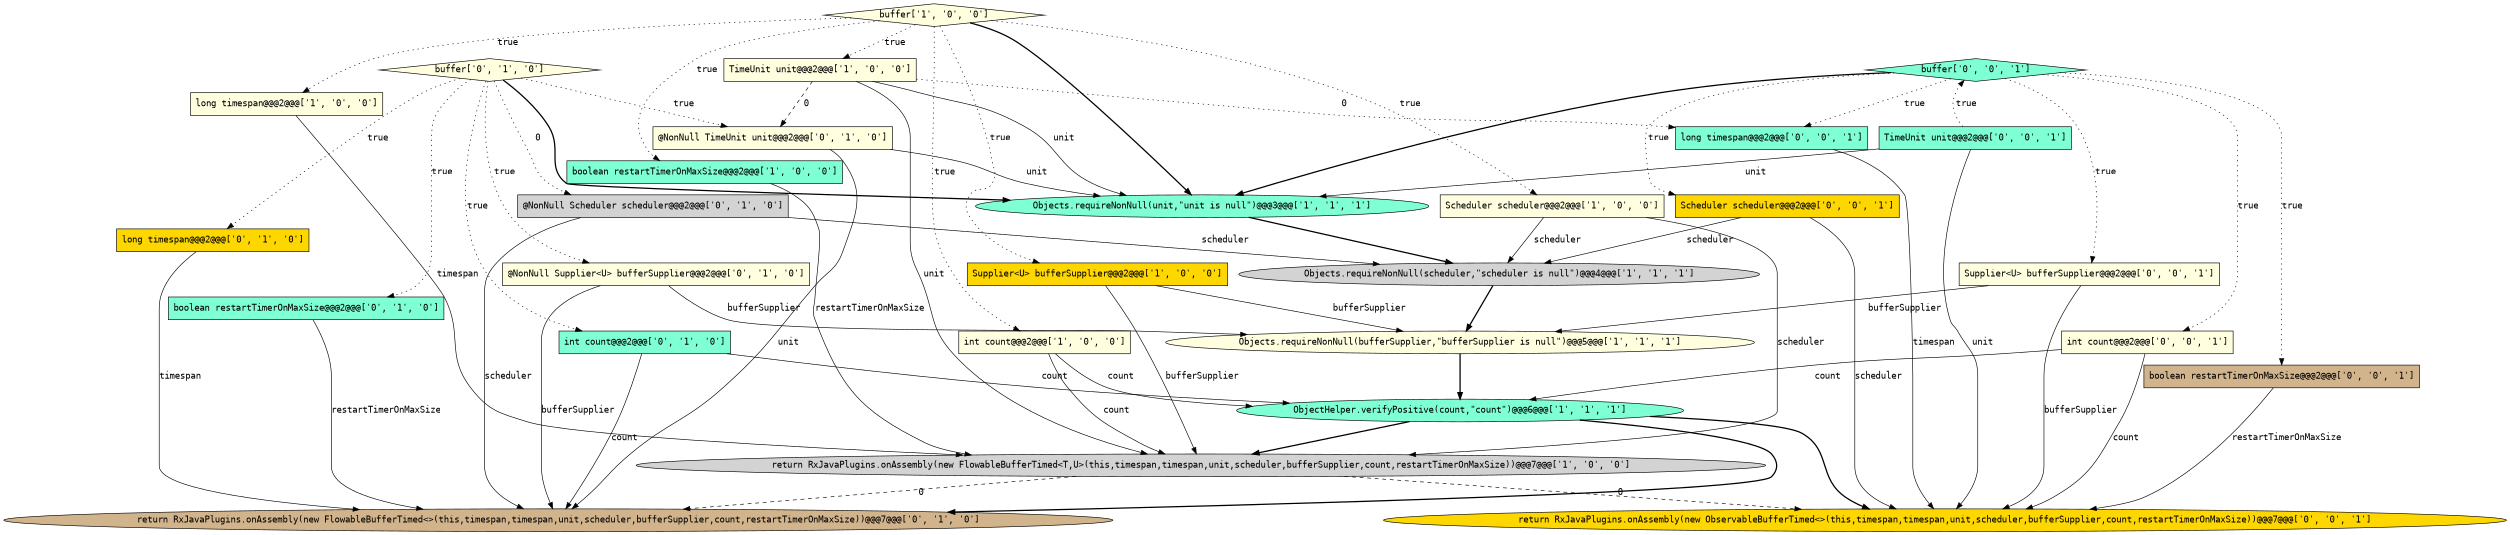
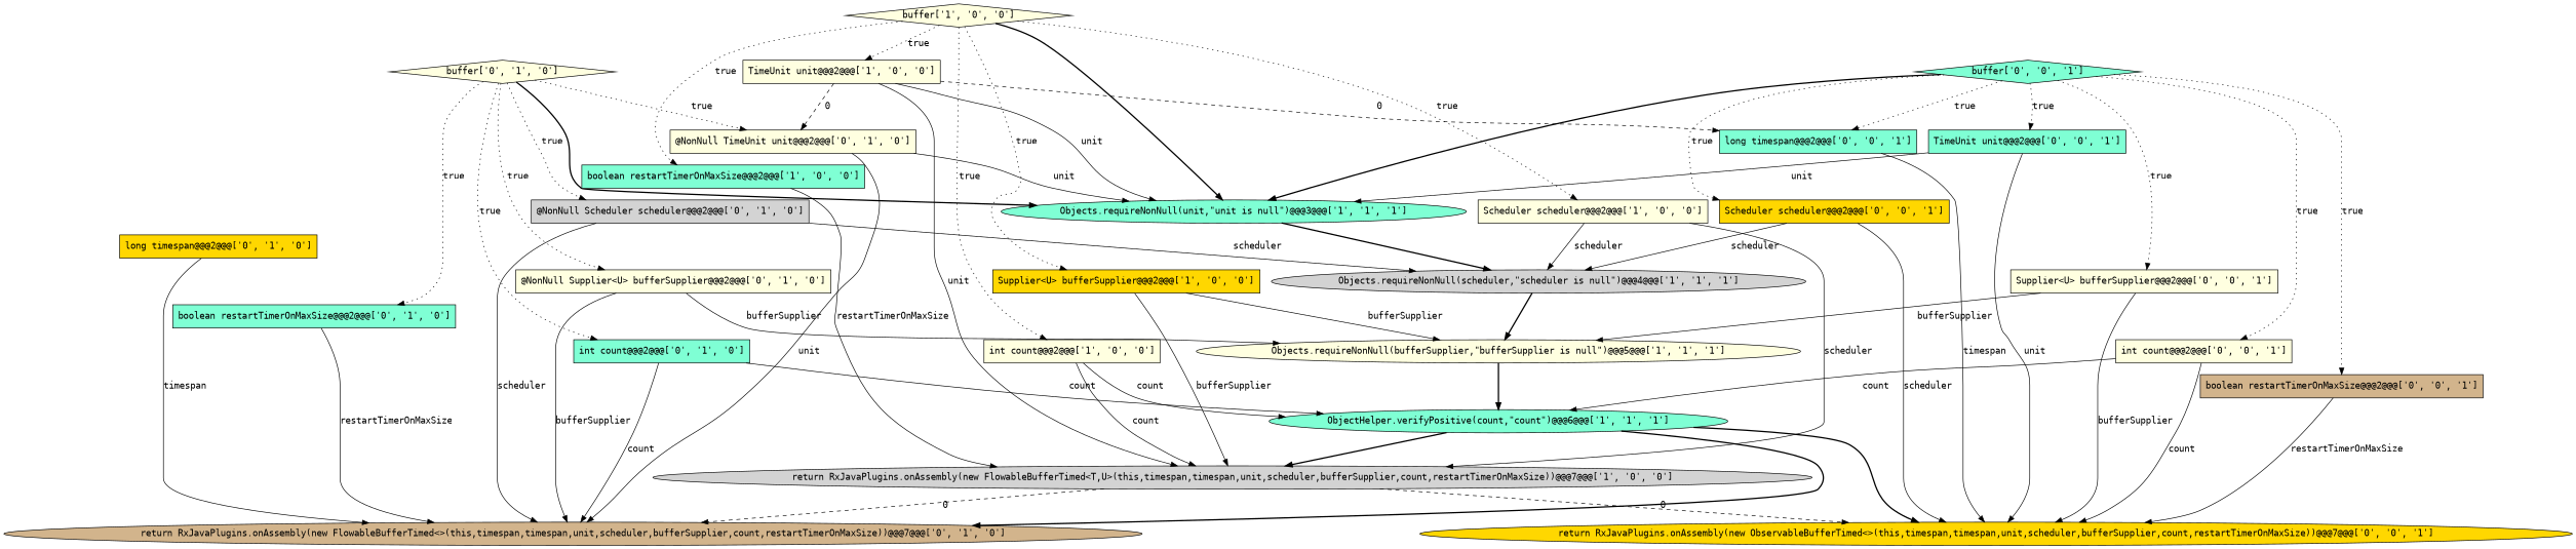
  digraph {
    fontname="DejaVu Sans Mono"
    node [fillcolor=lightyellow fontname="DejaVu Sans Mono" shape=box style=filled]
    edge [fontname="DejaVu Sans Mono" style=solid]
    n1 [fillcolor=lightgrey label="Objects.requireNonNull(scheduler,\"scheduler is null\")@@@4@@@['1', '1', '1']" shape=ellipse]
    n2 [label="Objects.requireNonNull(bufferSupplier,\"bufferSupplier is null\")@@@5@@@['1', '1', '1']" shape=ellipse]
    n3 [fillcolor=aquamarine label="ObjectHelper.verifyPositive(count,\"count\")@@@6@@@['1', '1', '1']" shape=ellipse]
    n4 [label="buffer['0', '1', '0']" shape=diamond]
    n5 [fillcolor=aquamarine label="Objects.requireNonNull(unit,\"unit is null\")@@@3@@@['1', '1', '1']" shape=ellipse]
    n6 [label="@NonNull TimeUnit unit@@@2@@@['0', '1', '0']"]
    n7 [fillcolor=aquamarine label="int count@@@2@@@['0', '1', '0']"]
    n8 [fillcolor=lightgrey label="@NonNull Scheduler scheduler@@@2@@@['0', '1', '0']"]
    n9 [fillcolor=gold label="long timespan@@@2@@@['0', '1', '0']"]
    n10 [label="@NonNull Supplier<U> bufferSupplier@@@2@@@['0', '1', '0']"]
    n11 [fillcolor=aquamarine label="boolean restartTimerOnMaxSize@@@2@@@['0', '1', '0']"]
    n12 [fillcolor=tan label="return RxJavaPlugins.onAssembly(new FlowableBufferTimed<>(this,timespan,timespan,unit,scheduler,bufferSupplier,count,restartTimerOnMaxSize))@@@7@@@['0', '1', '0']" shape=ellipse]
    n13 [label="TimeUnit unit@@@2@@@['1', '0', '0']"]
    n14 [fillcolor=aquamarine label="long timespan@@@2@@@['0', '0', '1']"]
    n15 [fillcolor=lightgrey label="return RxJavaPlugins.onAssembly(new FlowableBufferTimed<T,U>(this,timespan,timespan,unit,scheduler,bufferSupplier,count,restartTimerOnMaxSize))@@@7@@@['1', '0', '0']" shape=ellipse]
    n16 [fillcolor=gold label="return RxJavaPlugins.onAssembly(new ObservableBufferTimed<>(this,timespan,timespan,unit,scheduler,bufferSupplier,count,restartTimerOnMaxSize))@@@7@@@['0', '0', '1']" shape=ellipse]
    n17 [fillcolor=gold label="Supplier<U> bufferSupplier@@@2@@@['1', '0', '0']"]
    n18 [label="Supplier<U> bufferSupplier@@@2@@@['0', '0', '1']"]
    n19 [fillcolor=gold label="Scheduler scheduler@@@2@@@['0', '0', '1']"]
    n20 [fillcolor=aquamarine label="TimeUnit unit@@@2@@@['0', '0', '1']"]
    n21 [label="int count@@@2@@@['1', '0', '0']"]
    n22 [fillcolor=tan label="boolean restartTimerOnMaxSize@@@2@@@['0', '0', '1']"]
    n23 [label="buffer['1', '0', '0']" shape=diamond]
-   n24 [label="long timespan@@@2@@@['1', '0', '0']"]
    n25 [fillcolor=aquamarine label="boolean restartTimerOnMaxSize@@@2@@@['1', '0', '0']"]
    n26 [label="Scheduler scheduler@@@2@@@['1', '0', '0']"]
    n27 [label="int count@@@2@@@['0', '0', '1']"]
    n28 [fillcolor=aquamarine label="buffer['0', '0', '1']" shape=diamond]
    n1 -> n2 [style=bold]
    n2 -> n3 [style=bold]
    n3 -> n12 [style=bold]
    n3 -> n15 [style=bold]
    n3 -> n16 [style=bold]
    n4 -> n5 [style=bold]
    n4 -> n6 [label=true style=dotted]
    n4 -> n7 [label=true style=dotted]
-   n4 -> n8 [label=0 style=dotted]
-   n4 -> n9 [label=true style=dotted]
+   n4 -> n8 [label=true style=dotted]
    n4 -> n10 [label=true style=dotted]
    n4 -> n11 [label=true style=dotted]
    n5 -> n1 [style=bold]
    n6 -> n5 [label=unit]
    n6 -> n12 [label=unit]
    n7 -> n3 [label=count]
    n7 -> n12 [label=count]
    n8 -> n1 [label=scheduler]
    n8 -> n12 [label=scheduler]
    n9 -> n12 [label=timespan]
    n10 -> n2 [label=bufferSupplier]
    n10 -> n12 [label=bufferSupplier]
    n11 -> n12 [label=restartTimerOnMaxSize]
    n13 -> n5 [label=unit]
    n13 -> n6 [label=0 style=dashed]
-   n13 -> n14 [label=0 style=dotted]
+   n13 -> n14 [label=0 style=dashed]
    n13 -> n15 [label=unit]
    n14 -> n16 [label=timespan]
    n15 -> n12 [label=0 style=dashed]
    n15 -> n16 [label=0 style=dashed]
    n17 -> n2 [label=bufferSupplier]
    n17 -> n15 [label=bufferSupplier]
    n18 -> n2 [label=bufferSupplier]
    n18 -> n16 [label=bufferSupplier]
    n19 -> n1 [label=scheduler]
    n19 -> n16 [label=scheduler]
    n20 -> n5 [label=unit]
    n20 -> n16 [label=unit]
    n21 -> n3 [label=count]
    n21 -> n15 [label=count]
    n22 -> n16 [label=restartTimerOnMaxSize]
    n23 -> n5 [style=bold]
    n23 -> n13 [label=true style=dotted]
    n23 -> n17 [label=true style=dotted]
    n23 -> n21 [label=true style=dotted]
-   n23 -> n24 [label=true style=dotted]
    n23 -> n25 [label=true style=dotted]
    n23 -> n26 [label=true style=dotted]
-   n24 -> n15 [label=timespan]
    n25 -> n15 [label=restartTimerOnMaxSize]
    n26 -> n1 [label=scheduler]
    n26 -> n15 [label=scheduler]
    n27 -> n3 [label=count]
    n27 -> n16 [label=count]
    n28 -> n5 [style=bold]
    n28 -> n14 [label=true style=dotted]
    n28 -> n18 [label=true style=dotted]
    n28 -> n19 [label=true style=dotted]
-   n20 -> n28 [label=true style=dotted]
+   n28 -> n20 [label=true style=dotted]
    n28 -> n22 [label=true style=dotted]
    n28 -> n27 [label=true style=dotted]
  }
